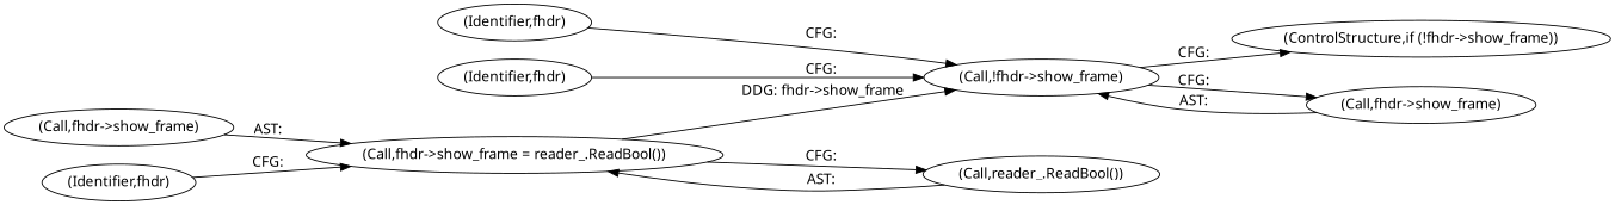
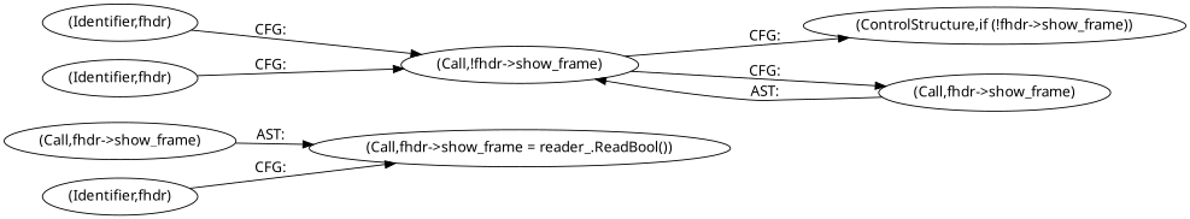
  digraph {
    fontname="Noto Sans"
    rankdir=LR
    node [fontname="Noto Sans"]
    edge [fontname="Noto Sans"]
    n1 [label="(Call,fhdr->show_frame = reader_.ReadBool())"]
    n2 [label="(Call,!fhdr->show_frame)"]
-   n3 [label="(Call,reader_.ReadBool())"]
    n4 [label="(ControlStructure,if (!fhdr->show_frame))"]
    n5 [label="(Call,fhdr->show_frame)"]
    n6 [label="(Identifier,fhdr)"]
    n7 [label="(Call,fhdr->show_frame)"]
    n8 [label="(Identifier,fhdr)"]
    n9 [label="(Identifier,fhdr)"]
-   n1 -> n2 [label="DDG: fhdr->show_frame"]
-   n1 -> n3 [label="CFG: "]
    n2 -> n4 [label="CFG: "]
    n2 -> n5 [label="CFG: "]
-   n3 -> n1 [label="AST: "]
    n5 -> n2 [label="AST: "]
    n6 -> n2 [label="CFG: "]
    n7 -> n1 [label="AST: "]
    n8 -> n2 [label="CFG: "]
    n9 -> n1 [label="CFG: "]
  }
